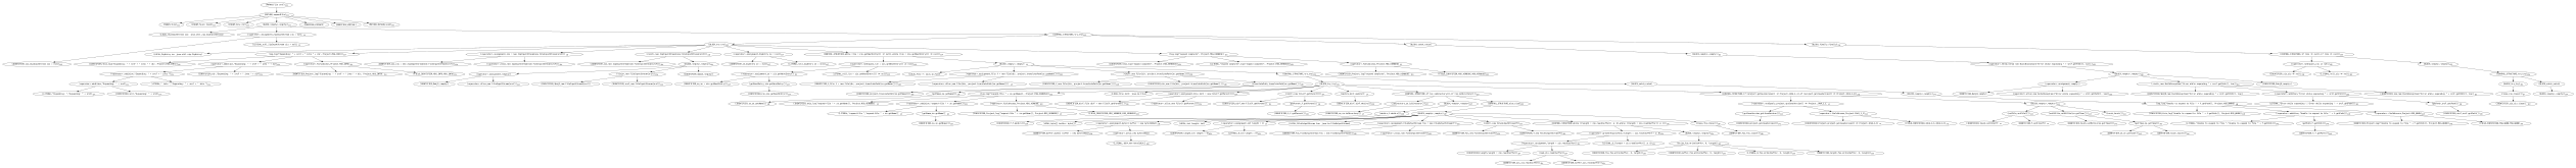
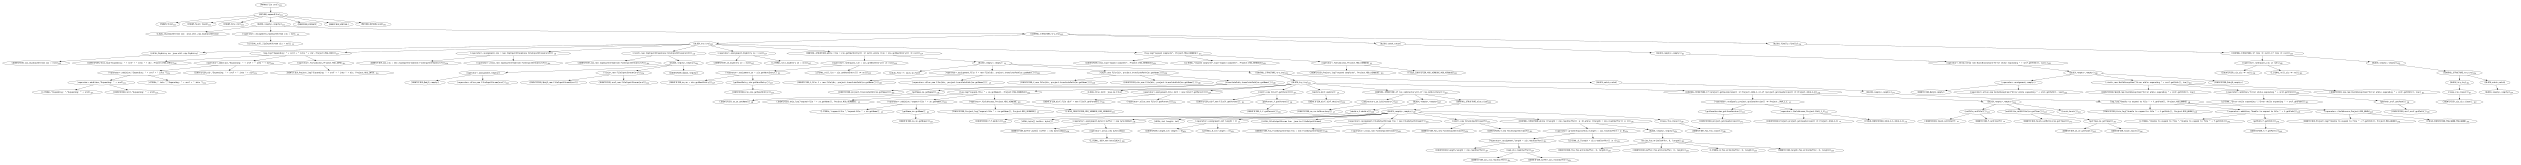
  digraph {
    fontname="JetBrains Mono"
    node [fontname="JetBrains Mono"]
    edge [fontname="JetBrains Mono"]
    n1 [label=<(METHOD,expandFile)<SUB>111</SUB>>]
    n2 [label=<(PARAM,this)<SUB>111</SUB>>]
    n3 [label=<(PARAM,Touch touch)<SUB>111</SUB>>]
    n4 [label=<(PARAM,File dir)<SUB>111</SUB>>]
    n5 [label=<(BLOCK,&lt;empty&gt;,&lt;empty&gt;)<SUB>111</SUB>>]
    n6 [label=<(MODIFIER,PRIVATE)>]
    n7 [label=<(MODIFIER,VIRTUAL)>]
    n8 [label=<(METHOD_RETURN,void)<SUB>151</SUB>>]
    n9 [label=<(PARAM,File srcF)<SUB>111</SUB>>]
    n10 [label=<(LOCAL,ZipInputStream zis: java.util.zip.ZipInputStream)>]
    n11 [label=<(&lt;operator&gt;.assignment,ZipInputStream zis = null)<SUB>112</SUB>>]
    n12 [label=<(CONTROL_STRUCTURE,try,try)<SUB>113</SUB>>]
    n13 [label=<(IDENTIFIER,zis,ZipInputStream zis = null)<SUB>112</SUB>>]
    n14 [label=<(LITERAL,null,ZipInputStream zis = null)<SUB>112</SUB>>]
    n15 [label=<(BLOCK,try,try)<SUB>113</SUB>>]
    n16 [label=<(BLOCK,catch,catch)>]
    n17 [label=<(BLOCK,finally,finally)<SUB>154</SUB>>]
    n18 [label=<(log,log(&quot;Expanding: &quot; + srcF + &quot; into &quot; + dir, Project.MSG_INFO))<SUB>114</SUB>>]
    n19 [label=<(&lt;operator&gt;.assignment,zis = new ZipInputStream(new FileInputStream(srcF)))<SUB>116</SUB>>]
    n20 [label=<(&lt;init&gt;,new ZipInputStream(new FileInputStream(srcF)))<SUB>116</SUB>>]
    n21 [label=<(LOCAL,ZipEntry ze: java.util.zip.ZipEntry)>]
    n22 [label=<(&lt;operator&gt;.assignment,ZipEntry ze = null)<SUB>117</SUB>>]
    n23 [label=<(CONTROL_STRUCTURE,while ((ze = zis.getNextEntry()) != null),while ((ze = zis.getNextEntry()) != null))<SUB>119</SUB>>]
    n24 [label=<(log,log(&quot;expand complete&quot;, Project.MSG_VERBOSE))<SUB>151</SUB>>]
    n25 [label=<(BLOCK,&lt;empty&gt;,&lt;empty&gt;)<SUB>152</SUB>>]
    n26 [label=<(CONTROL_STRUCTURE,if (zis != null),if (zis != null))<SUB>155</SUB>>]
    n27 [label=<(IDENTIFIER,this,log(&quot;Expanding: &quot; + srcF + &quot; into &quot; + dir, Project.MSG_INFO))<SUB>114</SUB>>]
    n28 [label=<(&lt;operator&gt;.addition,&quot;Expanding: &quot; + srcF + &quot; into &quot; + dir)<SUB>114</SUB>>]
    n29 [label=<(&lt;operator&gt;.fieldAccess,Project.MSG_INFO)<SUB>114</SUB>>]
    n30 [label=<(IDENTIFIER,zis,zis = new ZipInputStream(new FileInputStream(srcF)))<SUB>116</SUB>>]
    n31 [label=<(&lt;operator&gt;.alloc,new ZipInputStream(new FileInputStream(srcF)))<SUB>116</SUB>>]
    n32 [label=<(IDENTIFIER,zis,new ZipInputStream(new FileInputStream(srcF)))<SUB>116</SUB>>]
    n33 [label=<(BLOCK,&lt;empty&gt;,&lt;empty&gt;)<SUB>116</SUB>>]
    n34 [label=<(IDENTIFIER,ze,ZipEntry ze = null)<SUB>117</SUB>>]
    n35 [label=<(LITERAL,null,ZipEntry ze = null)<SUB>117</SUB>>]
    n36 [label=<(&lt;operator&gt;.notEquals,(ze = zis.getNextEntry()) != null)<SUB>119</SUB>>]
    n37 [label=<(BLOCK,&lt;empty&gt;,&lt;empty&gt;)<SUB>119</SUB>>]
    n38 [label=<(IDENTIFIER,this,log(&quot;expand complete&quot;, Project.MSG_VERBOSE))<SUB>151</SUB>>]
    n39 [label=<(LITERAL,&quot;expand complete&quot;,log(&quot;expand complete&quot;, Project.MSG_VERBOSE))<SUB>151</SUB>>]
    n40 [label=<(&lt;operator&gt;.fieldAccess,Project.MSG_VERBOSE)<SUB>151</SUB>>]
    n41 [label=<(&lt;operator&gt;.addition,&quot;Expanding: &quot; + srcF + &quot; into &quot;)<SUB>114</SUB>>]
    n42 [label=<(IDENTIFIER,dir,&quot;Expanding: &quot; + srcF + &quot; into &quot; + dir)<SUB>114</SUB>>]
    n43 [label=<(IDENTIFIER,Project,log(&quot;Expanding: &quot; + srcF + &quot; into &quot; + dir, Project.MSG_INFO))<SUB>114</SUB>>]
-   n44 [label=<(FIELD_IDENTIFIER,MSG_INFO,MSG_INFO)<SUB>114</SUB>>]
    n45 [label=<(&lt;operator&gt;.addition,&quot;Expanding: &quot; + srcF)<SUB>114</SUB>>]
    n46 [label=<(LITERAL,&quot; into &quot;,&quot;Expanding: &quot; + srcF + &quot; into &quot;)<SUB>114</SUB>>]
    n47 [label=<(LITERAL,&quot;Expanding: &quot;,&quot;Expanding: &quot; + srcF)<SUB>114</SUB>>]
    n48 [label=<(IDENTIFIER,srcF,&quot;Expanding: &quot; + srcF)<SUB>114</SUB>>]
    n49 [label=<(&lt;operator&gt;.assignment,&lt;empty&gt;)>]
    n50 [label=<(&lt;init&gt;,new FileInputStream(srcF))<SUB>116</SUB>>]
    n51 [label=<(IDENTIFIER,$obj3,&lt;empty&gt;)>]
    n52 [label=<(IDENTIFIER,$obj3,&lt;empty&gt;)>]
    n53 [label=<(&lt;operator&gt;.alloc,new FileInputStream(srcF))<SUB>116</SUB>>]
    n54 [label=<(IDENTIFIER,$obj3,new FileInputStream(srcF))>]
    n55 [label=<(IDENTIFIER,srcF,new FileInputStream(srcF))<SUB>116</SUB>>]
    n56 [label=<(&lt;operator&gt;.assignment,ze = zis.getNextEntry())<SUB>119</SUB>>]
    n57 [label=<(LITERAL,null,(ze = zis.getNextEntry()) != null)<SUB>119</SUB>>]
    n58 [label=<(LOCAL,File f: java.io.File)>]
    n59 [label=<(&lt;operator&gt;.assignment,File f = new File(dir, project.translatePath(ze.getName())))<SUB>120</SUB>>]
    n60 [label=<(&lt;init&gt;,new File(dir, project.translatePath(ze.getName())))<SUB>120</SUB>>]
    n61 [label=<(CONTROL_STRUCTURE,try,try)<SUB>121</SUB>>]
    n62 [label=<(IDENTIFIER,ze,ze = zis.getNextEntry())<SUB>119</SUB>>]
    n63 [label=<(getNextEntry,zis.getNextEntry())<SUB>119</SUB>>]
    n64 [label=<(IDENTIFIER,zis,zis.getNextEntry())<SUB>119</SUB>>]
    n65 [label=<(IDENTIFIER,f,File f = new File(dir, project.translatePath(ze.getName())))<SUB>120</SUB>>]
    n66 [label=<(&lt;operator&gt;.alloc,new File(dir, project.translatePath(ze.getName())))<SUB>120</SUB>>]
    n67 [label=<(IDENTIFIER,f,new File(dir, project.translatePath(ze.getName())))<SUB>120</SUB>>]
    n68 [label=<(IDENTIFIER,dir,new File(dir, project.translatePath(ze.getName())))<SUB>120</SUB>>]
    n69 [label=<(translatePath,translatePath(ze.getName()))<SUB>120</SUB>>]
    n70 [label=<(BLOCK,try,try)<SUB>121</SUB>>]
    n71 [label=<(BLOCK,catch,catch)>]
    n72 [label=<(IDENTIFIER,project,translatePath(ze.getName()))<SUB>120</SUB>>]
    n73 [label=<(getName,ze.getName())<SUB>120</SUB>>]
    n74 [label=<(IDENTIFIER,ze,ze.getName())<SUB>120</SUB>>]
    n75 [label=<(log,log(&quot;expand-file &quot; + ze.getName(), Project.MSG_VERBOSE))<SUB>122</SUB>>]
    n76 [label=<(LOCAL,File dirF: java.io.File)>]
    n77 [label=<(&lt;operator&gt;.assignment,File dirF = new File(f.getParent()))<SUB>124</SUB>>]
    n78 [label=<(&lt;init&gt;,new File(f.getParent()))<SUB>124</SUB>>]
    n79 [label=<(mkdirs,dirF.mkdirs())<SUB>125</SUB>>]
    n80 [label=<(CONTROL_STRUCTURE,if (ze.isDirectory()),if (ze.isDirectory()))<SUB>127</SUB>>]
    n81 [label=<(CONTROL_STRUCTURE,if (project.getJavaVersion() != Project.JAVA_1_1),if (project.getJavaVersion() != Project.JAVA_1_1))<SUB>141</SUB>>]
    n82 [label=<(BLOCK,&lt;empty&gt;,&lt;empty&gt;)<SUB>147</SUB>>]
    n83 [label=<(IDENTIFIER,this,log(&quot;expand-file &quot; + ze.getName(), Project.MSG_VERBOSE))<SUB>122</SUB>>]
    n84 [label=<(&lt;operator&gt;.addition,&quot;expand-file &quot; + ze.getName())<SUB>122</SUB>>]
    n85 [label=<(&lt;operator&gt;.fieldAccess,Project.MSG_VERBOSE)<SUB>122</SUB>>]
    n86 [label=<(IDENTIFIER,dirF,File dirF = new File(f.getParent()))<SUB>124</SUB>>]
    n87 [label=<(&lt;operator&gt;.alloc,new File(f.getParent()))<SUB>124</SUB>>]
    n88 [label=<(IDENTIFIER,dirF,new File(f.getParent()))<SUB>124</SUB>>]
    n89 [label=<(getParent,f.getParent())<SUB>124</SUB>>]
    n90 [label=<(IDENTIFIER,dirF,dirF.mkdirs())<SUB>125</SUB>>]
    n91 [label=<(isDirectory,ze.isDirectory())<SUB>127</SUB>>]
    n92 [label=<(BLOCK,&lt;empty&gt;,&lt;empty&gt;)<SUB>127</SUB>>]
    n93 [label=<(CONTROL_STRUCTURE,else,else)<SUB>129</SUB>>]
    n94 [label=<(&lt;operator&gt;.notEquals,project.getJavaVersion() != Project.JAVA_1_1)<SUB>141</SUB>>]
    n95 [label=<(BLOCK,&lt;empty&gt;,&lt;empty&gt;)<SUB>141</SUB>>]
    n96 [label=<(LITERAL,&quot;expand-file &quot;,&quot;expand-file &quot; + ze.getName())<SUB>122</SUB>>]
    n97 [label=<(getName,ze.getName())<SUB>122</SUB>>]
    n98 [label=<(IDENTIFIER,Project,log(&quot;expand-file &quot; + ze.getName(), Project.MSG_VERBOSE))<SUB>122</SUB>>]
    n99 [label=<(FIELD_IDENTIFIER,MSG_VERBOSE,MSG_VERBOSE)<SUB>122</SUB>>]
    n100 [label=<(IDENTIFIER,ze,ze.getName())<SUB>122</SUB>>]
    n101 [label=<(IDENTIFIER,f,f.getParent())<SUB>124</SUB>>]
    n102 [label=<(IDENTIFIER,ze,ze.isDirectory())<SUB>127</SUB>>]
    n103 [label=<(mkdirs,f.mkdirs())<SUB>128</SUB>>]
    n104 [label=<(BLOCK,&lt;empty&gt;,&lt;empty&gt;)<SUB>129</SUB>>]
    n105 [label=<(IDENTIFIER,f,f.mkdirs())<SUB>128</SUB>>]
    n106 [label=<(LOCAL,byte[] buffer: byte[])>]
    n107 [label=<(&lt;operator&gt;.assignment,byte[] buffer = new byte[1024])<SUB>130</SUB>>]
    n108 [label=<(LOCAL,int length: int)>]
    n109 [label=<(&lt;operator&gt;.assignment,int length = 0)<SUB>131</SUB>>]
    n110 [label=<(LOCAL,FileOutputStream fos: java.io.FileOutputStream)>]
    n111 [label=<(&lt;operator&gt;.assignment,FileOutputStream fos = new FileOutputStream(f))<SUB>132</SUB>>]
    n112 [label=<(&lt;init&gt;,new FileOutputStream(f))<SUB>132</SUB>>]
    n113 [label=<(CONTROL_STRUCTURE,while ((length = zis.read(buffer)) &gt;= 0),while ((length = zis.read(buffer)) &gt;= 0))<SUB>134</SUB>>]
    n114 [label=<(close,fos.close())<SUB>138</SUB>>]
    n115 [label=<(IDENTIFIER,buffer,byte[] buffer = new byte[1024])<SUB>130</SUB>>]
    n116 [label=<(&lt;operator&gt;.alloc,new byte[1024])>]
    n117 [label=<(IDENTIFIER,length,int length = 0)<SUB>831</SUB>>]
    n118 [label=<(LITERAL,0,int length = 0)<SUB>131</SUB>>]
    n119 [label=<(IDENTIFIER,fos,FileOutputStream fos = new FileOutputStream(f))<SUB>132</SUB>>]
    n120 [label=<(&lt;operator&gt;.alloc,new FileOutputStream(f))<SUB>132</SUB>>]
    n121 [label=<(IDENTIFIER,fos,new FileOutputStream(f))<SUB>132</SUB>>]
    n122 [label=<(IDENTIFIER,f,new FileOutputStream(f))<SUB>132</SUB>>]
    n123 [label=<(&lt;operator&gt;.greaterEqualsThan,(length = zis.read(buffer)) &gt;= 0)<SUB>134</SUB>>]
    n124 [label=<(BLOCK,&lt;empty&gt;,&lt;empty&gt;)<SUB>134</SUB>>]
    n125 [label=<(IDENTIFIER,fos,fos.close())<SUB>138</SUB>>]
    n126 [label=<(LITERAL,1024,new byte[1024])<SUB>130</SUB>>]
    n127 [label=<(&lt;operator&gt;.assignment,length = zis.read(buffer))<SUB>134</SUB>>]
    n128 [label=<(LITERAL,0,(length = zis.read(buffer)) &gt;= 0)<SUB>134</SUB>>]
    n129 [label=<(write,fos.write(buffer, 0, length))<SUB>135</SUB>>]
    n130 [label=<(IDENTIFIER,length,length = zis.read(buffer))<SUB>134</SUB>>]
    n131 [label=<(read,zis.read(buffer))<SUB>134</SUB>>]
    n132 [label=<(IDENTIFIER,zis,zis.read(buffer))<SUB>134</SUB>>]
    n133 [label=<(IDENTIFIER,buffer,zis.read(buffer))<SUB>134</SUB>>]
    n134 [label=<(IDENTIFIER,fos,fos.write(buffer, 0, length))<SUB>135</SUB>>]
    n135 [label=<(IDENTIFIER,buffer,fos.write(buffer, 0, length))<SUB>135</SUB>>]
    n136 [label=<(LITERAL,0,fos.write(buffer, 0, length))<SUB>135</SUB>>]
    n137 [label=<(IDENTIFIER,length,fos.write(buffer, 0, length))<SUB>135</SUB>>]
    n138 [label=<(getJavaVersion,getJavaVersion())<SUB>141</SUB>>]
    n139 [label=<(&lt;operator&gt;.fieldAccess,Project.JAVA_1_1)<SUB>141</SUB>>]
    n140 [label=<(setFile,setFile(f))<SUB>142</SUB>>]
    n141 [label=<(setMillis,setMillis(ze.getTime()))<SUB>143</SUB>>]
    n142 [label=<(touch,touch())<SUB>144</SUB>>]
    n143 [label=<(IDENTIFIER,project,getJavaVersion())<SUB>141</SUB>>]
    n144 [label=<(IDENTIFIER,Project,project.getJavaVersion() != Project.JAVA_1_1)<SUB>141</SUB>>]
    n145 [label=<(FIELD_IDENTIFIER,JAVA_1_1,JAVA_1_1)<SUB>141</SUB>>]
    n146 [label=<(IDENTIFIER,touch,setFile(f))<SUB>142</SUB>>]
    n147 [label=<(IDENTIFIER,f,setFile(f))<SUB>142</SUB>>]
    n148 [label=<(IDENTIFIER,touch,setMillis(ze.getTime()))<SUB>143</SUB>>]
    n149 [label=<(getTime,ze.getTime())<SUB>143</SUB>>]
    n150 [label=<(IDENTIFIER,ze,ze.getTime())<SUB>143</SUB>>]
    n151 [label=<(IDENTIFIER,touch,touch())<SUB>144</SUB>>]
    n152 [label=<(log,log(&quot;Unable to expand to file &quot; + f.getPath(), Project.MSG_WARN))<SUB>148</SUB>>]
    n153 [label=<(IDENTIFIER,this,log(&quot;Unable to expand to file &quot; + f.getPath(), Project.MSG_WARN))<SUB>148</SUB>>]
    n154 [label=<(&lt;operator&gt;.addition,&quot;Unable to expand to file &quot; + f.getPath())<SUB>148</SUB>>]
    n155 [label=<(&lt;operator&gt;.fieldAccess,Project.MSG_WARN)<SUB>148</SUB>>]
    n156 [label=<(LITERAL,&quot;Unable to expand to file &quot;,&quot;Unable to expand to file &quot; + f.getPath())<SUB>148</SUB>>]
    n157 [label=<(getPath,f.getPath())<SUB>148</SUB>>]
    n158 [label=<(IDENTIFIER,Project,log(&quot;Unable to expand to file &quot; + f.getPath(), Project.MSG_WARN))<SUB>148</SUB>>]
    n159 [label=<(FIELD_IDENTIFIER,MSG_WARN,MSG_WARN)<SUB>148</SUB>>]
    n160 [label=<(IDENTIFIER,f,f.getPath())<SUB>148</SUB>>]
    n161 [label=<(IDENTIFIER,Project,log(&quot;expand complete&quot;, Project.MSG_VERBOSE))<SUB>151</SUB>>]
    n162 [label=<(FIELD_IDENTIFIER,MSG_VERBOSE,MSG_VERBOSE)<SUB>151</SUB>>]
    n163 [label=<(&lt;operator&gt;.throw,throw new BuildException(&quot;Error while expanding &quot; + srcF.getPath(), ioe);)<SUB>153</SUB>>]
    n164 [label=<(BLOCK,&lt;empty&gt;,&lt;empty&gt;)<SUB>153</SUB>>]
    n165 [label=<(&lt;operator&gt;.assignment,&lt;empty&gt;)>]
    n166 [label=<(&lt;init&gt;,new BuildException(&quot;Error while expanding &quot; + srcF.getPath(), ioe))<SUB>153</SUB>>]
    n167 [label=<(IDENTIFIER,$obj8,&lt;empty&gt;)>]
    n168 [label=<(IDENTIFIER,$obj8,&lt;empty&gt;)>]
    n169 [label=<(&lt;operator&gt;.alloc,new BuildException(&quot;Error while expanding &quot; + srcF.getPath(), ioe))<SUB>153</SUB>>]
    n170 [label=<(IDENTIFIER,$obj8,new BuildException(&quot;Error while expanding &quot; + srcF.getPath(), ioe))>]
    n171 [label=<(&lt;operator&gt;.addition,&quot;Error while expanding &quot; + srcF.getPath())<SUB>153</SUB>>]
    n172 [label=<(IDENTIFIER,ioe,new BuildException(&quot;Error while expanding &quot; + srcF.getPath(), ioe))<SUB>153</SUB>>]
    n173 [label=<(LITERAL,&quot;Error while expanding &quot;,&quot;Error while expanding &quot; + srcF.getPath())<SUB>153</SUB>>]
    n174 [label=<(getPath,srcF.getPath())<SUB>153</SUB>>]
    n175 [label=<(IDENTIFIER,srcF,srcF.getPath())<SUB>153</SUB>>]
    n176 [label=<(&lt;operator&gt;.notEquals,zis != null)<SUB>155</SUB>>]
    n177 [label=<(BLOCK,&lt;empty&gt;,&lt;empty&gt;)<SUB>155</SUB>>]
    n178 [label=<(IDENTIFIER,zis,zis != null)<SUB>155</SUB>>]
    n179 [label=<(LITERAL,null,zis != null)<SUB>155</SUB>>]
    n180 [label=<(CONTROL_STRUCTURE,try,try)<SUB>156</SUB>>]
    n181 [label=<(BLOCK,try,try)<SUB>156</SUB>>]
    n182 [label=<(BLOCK,catch,catch)>]
    n183 [label=<(close,zis.close())<SUB>157</SUB>>]
    n184 [label=<(BLOCK,&lt;empty&gt;,&lt;empty&gt;)<SUB>159</SUB>>]
    n185 [label=<(IDENTIFIER,zis,zis.close())<SUB>157</SUB>>]
    n1 -> n2
    n1 -> n3
    n1 -> n4
    n1 -> n5
    n1 -> n6
    n1 -> n7
    n1 -> n8
    n5 -> n10
    n5 -> n11
    n5 -> n12
    n9 -> n1
-   n11 -> n13
+   n21 -> n13
    n11 -> n14
    n12 -> n15
    n12 -> n16
    n12 -> n17
    n15 -> n18
    n15 -> n19
    n15 -> n20
    n15 -> n21
    n15 -> n22
    n15 -> n23
    n15 -> n24
    n16 -> n25
    n17 -> n26
    n18 -> n27
    n18 -> n28
    n18 -> n29
    n19 -> n30
    n19 -> n31
    n20 -> n32
    n20 -> n33
    n22 -> n34
    n22 -> n35
    n23 -> n36
    n23 -> n37
    n24 -> n38
    n24 -> n39
    n24 -> n40
    n25 -> n163
    n26 -> n176
    n26 -> n177
    n28 -> n41
    n28 -> n42
    n29 -> n43
-   n29 -> n44
    n33 -> n49
    n33 -> n50
    n33 -> n51
    n36 -> n56
    n36 -> n57
    n37 -> n58
    n37 -> n59
    n37 -> n60
    n37 -> n61
    n40 -> n161
    n40 -> n162
    n41 -> n45
    n41 -> n46
    n45 -> n47
    n45 -> n48
    n49 -> n52
    n49 -> n53
    n50 -> n54
    n50 -> n55
    n56 -> n62
    n56 -> n63
    n59 -> n65
    n59 -> n66
    n60 -> n67
    n60 -> n68
    n60 -> n69
    n61 -> n70
    n61 -> n71
    n63 -> n64
    n69 -> n72
    n69 -> n73
    n70 -> n75
    n70 -> n76
    n70 -> n77
    n70 -> n78
    n70 -> n79
    n70 -> n80
    n70 -> n81
    n71 -> n82
    n73 -> n74
    n75 -> n83
    n75 -> n84
    n75 -> n85
    n77 -> n86
    n77 -> n87
    n78 -> n88
    n78 -> n89
    n79 -> n90
    n80 -> n91
    n80 -> n92
    n80 -> n93
    n81 -> n94
    n81 -> n95
    n82 -> n152
    n84 -> n96
    n84 -> n97
    n85 -> n98
    n85 -> n99
    n89 -> n101
    n91 -> n102
    n92 -> n103
    n93 -> n104
    n94 -> n138
    n94 -> n139
    n95 -> n140
    n95 -> n141
    n95 -> n142
    n97 -> n100
    n103 -> n105
    n104 -> n106
    n104 -> n107
    n104 -> n108
    n104 -> n109
    n104 -> n110
    n104 -> n111
    n104 -> n112
    n104 -> n113
    n104 -> n114
    n107 -> n115
    n107 -> n116
    n109 -> n117
    n109 -> n118
    n111 -> n119
    n111 -> n120
    n112 -> n121
    n112 -> n122
    n113 -> n123
    n113 -> n124
    n114 -> n125
    n116 -> n126
    n123 -> n127
    n123 -> n128
    n124 -> n129
    n127 -> n130
    n127 -> n131
    n129 -> n134
    n129 -> n135
    n129 -> n136
    n129 -> n137
    n131 -> n132
    n131 -> n133
    n138 -> n143
    n139 -> n144
    n139 -> n145
    n140 -> n146
    n140 -> n147
    n141 -> n148
    n141 -> n149
    n149 -> n150
    n149 -> n151
    n152 -> n153
    n152 -> n154
    n152 -> n155
    n154 -> n156
    n154 -> n157
    n155 -> n158
    n155 -> n159
    n157 -> n160
    n163 -> n164
    n164 -> n165
    n164 -> n166
    n164 -> n167
    n165 -> n168
    n165 -> n169
    n166 -> n170
    n166 -> n171
    n166 -> n172
    n171 -> n173
    n171 -> n174
    n174 -> n175
    n176 -> n178
    n176 -> n179
    n177 -> n180
    n180 -> n181
    n180 -> n182
    n181 -> n183
    n182 -> n184
    n183 -> n185
  }
